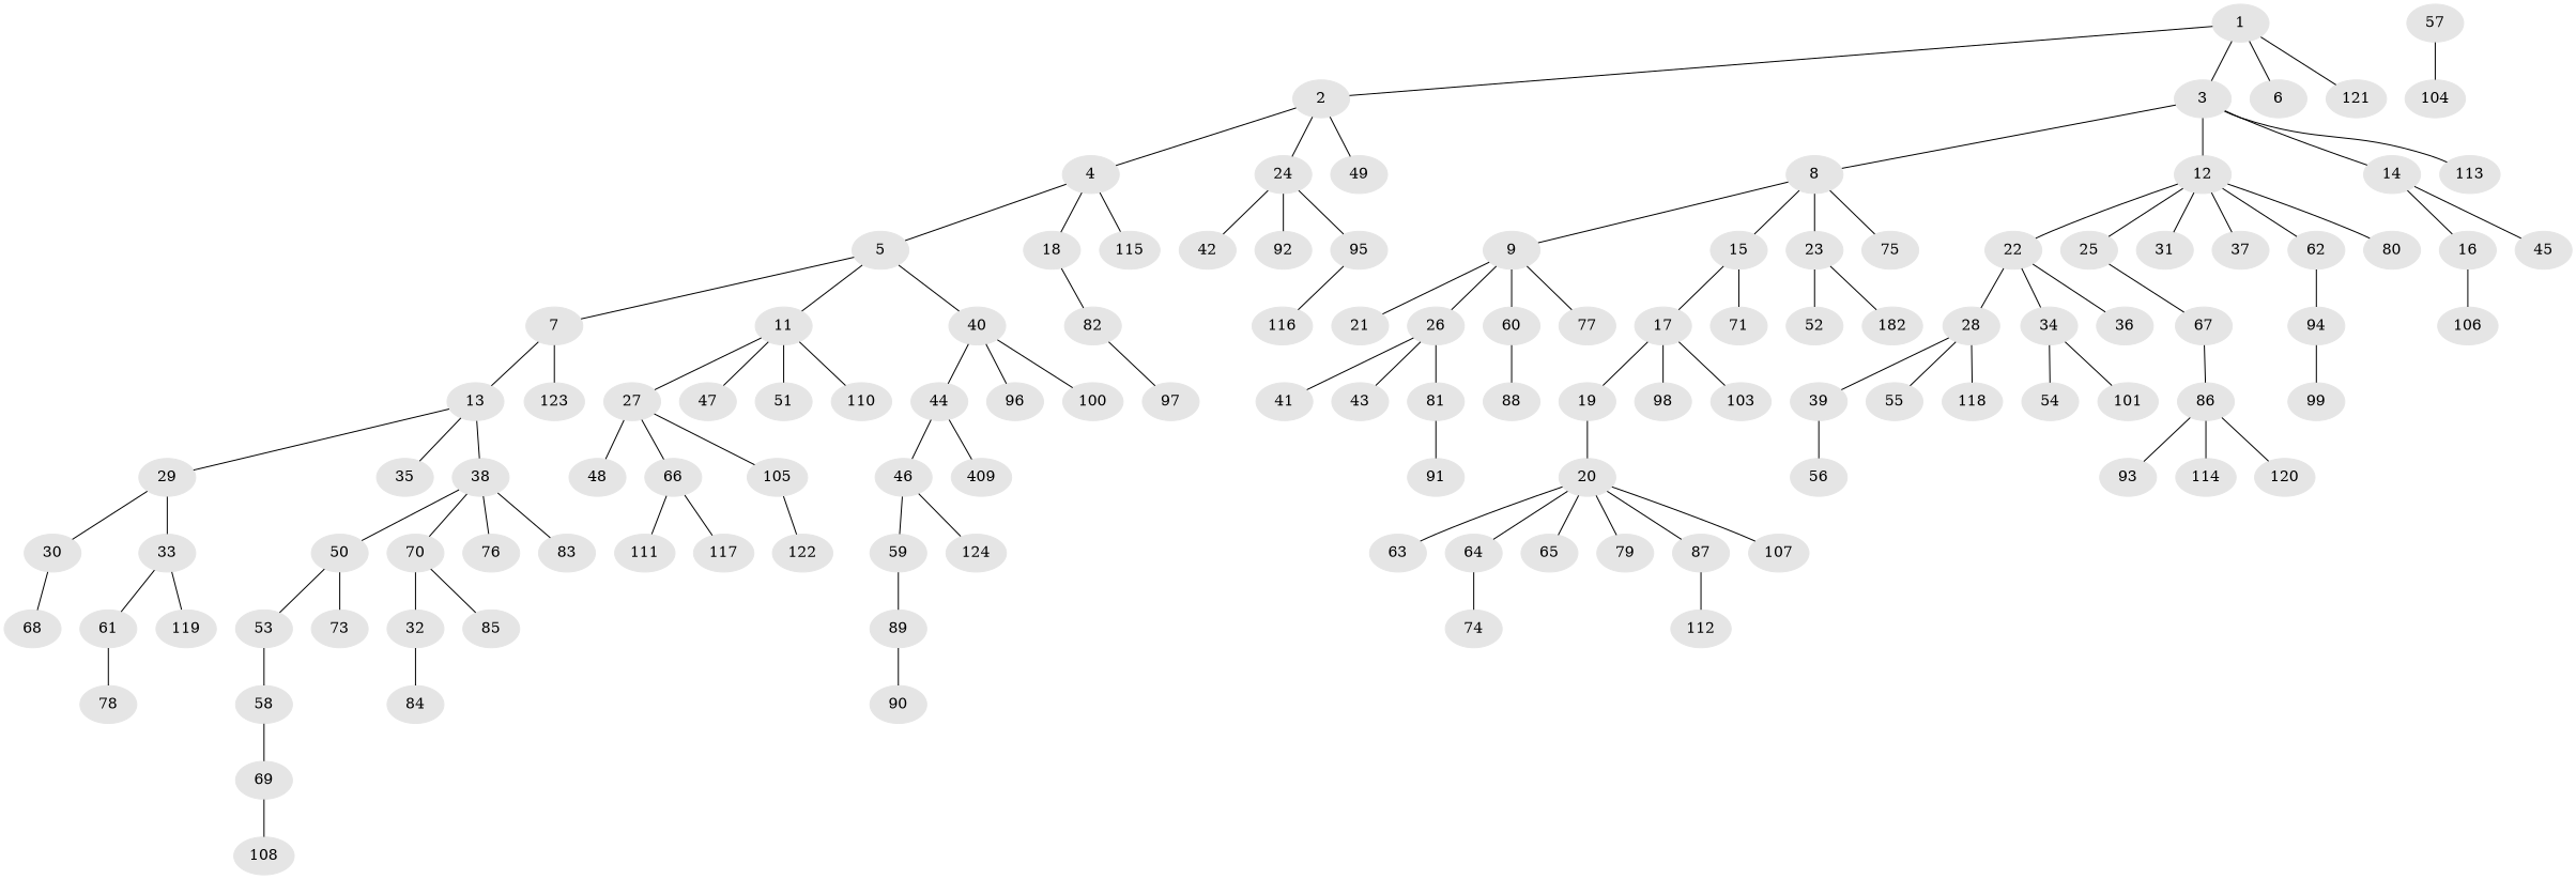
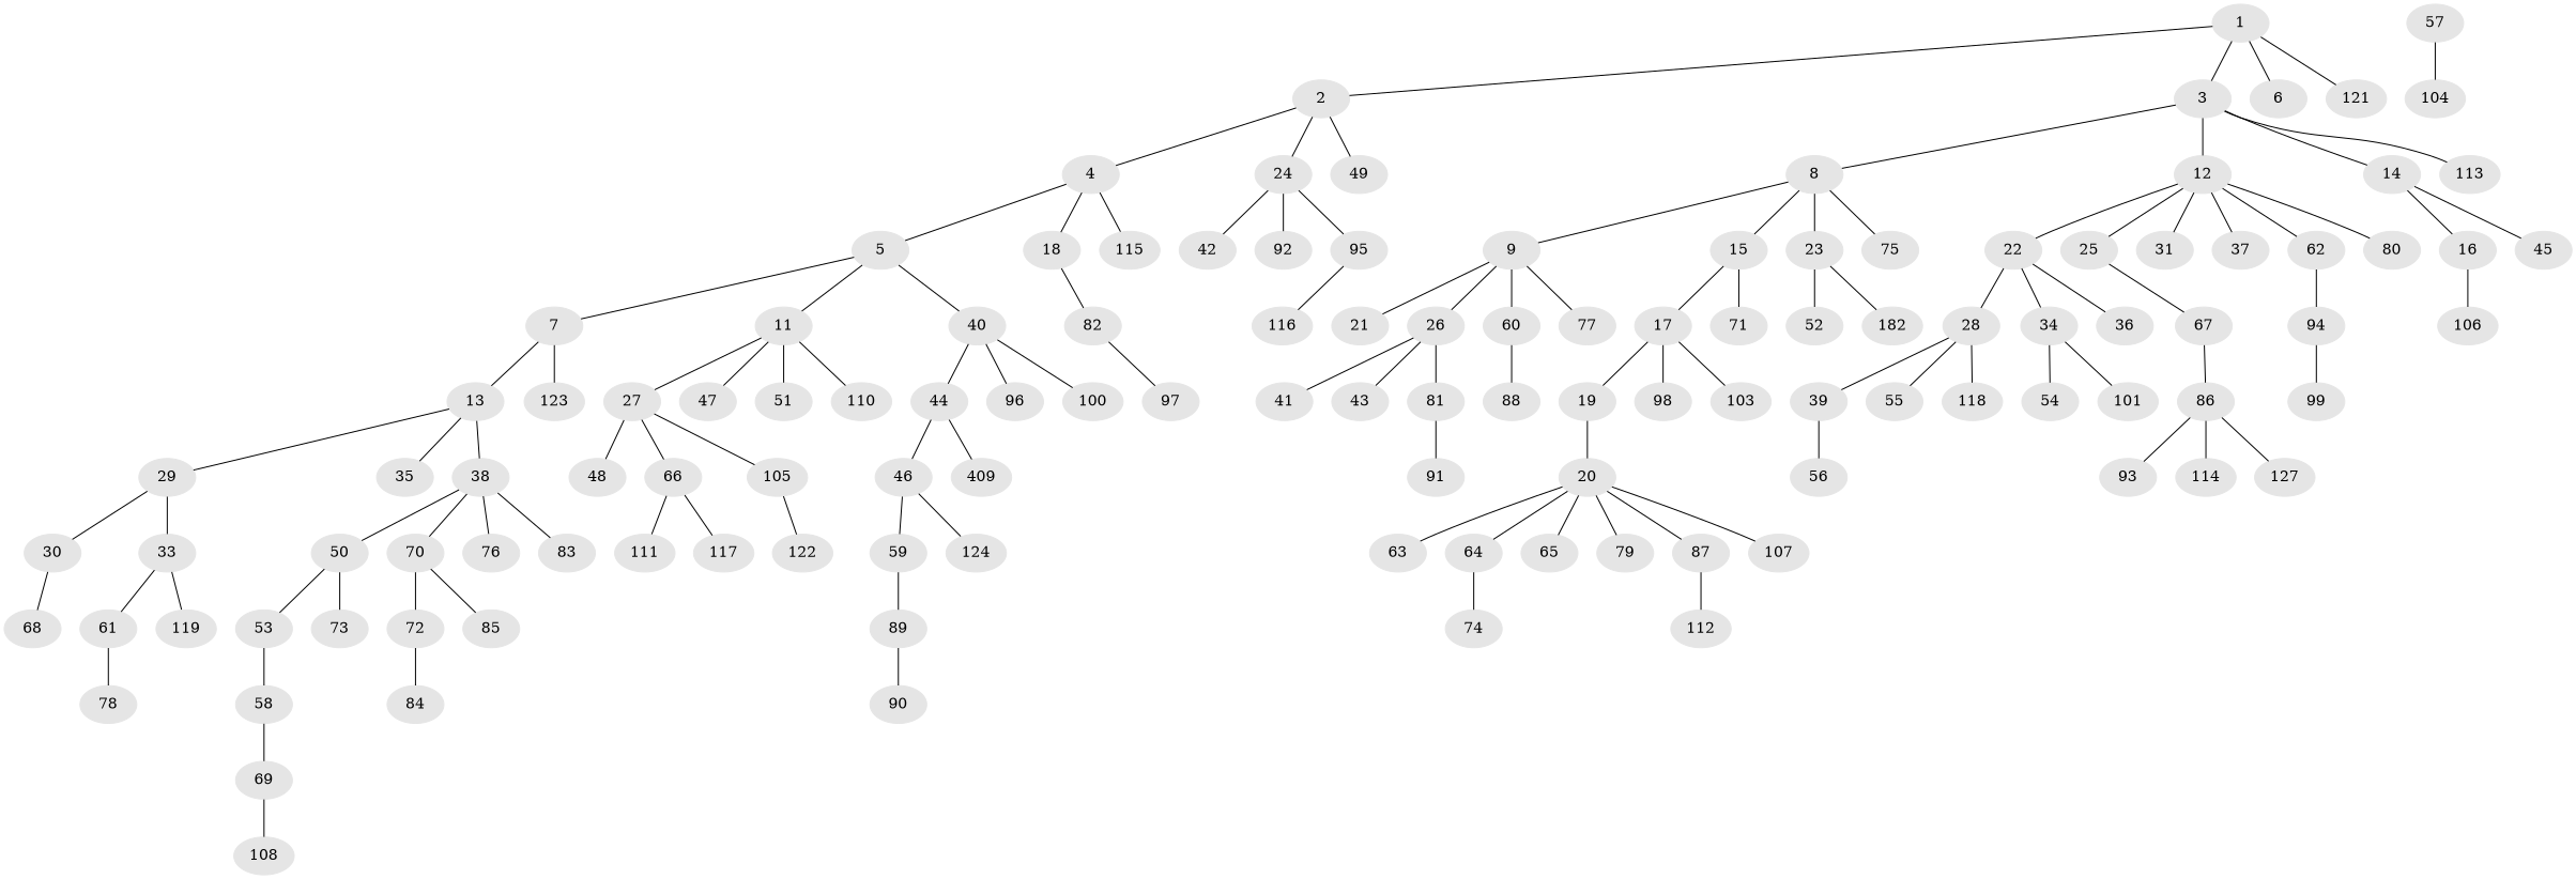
  graph {
    node [color=gray90 style=filled]
    1
    2
    3
    6
    121
    4
    24
    49
    8
    12
    14
    113
    5
    18
    115
    42
    92
    95
    9
    15
    23
    75
    22
    25
    31
    37
    62
    80
    16
    45
    7
    11
    40
    82
    13
    123
    27
    47
    51
    110
    44
    96
    100
    29
    35
    38
    21
    26
    60
    77
    17
    71
    52
    n54 [label=182]
    41
    43
    81
    88
    57
    104
    48
    66
    105
    28
    34
    36
    67
    94
    30
    33
    50
    70
    76
    83
    106
    19
    98
    103
    20
    97
    63
    64
    65
    79
    87
    107
    74
    112
    39
    55
    118
    54
    101
    116
    86
    91
    111
    117
    122
    56
    68
    61
    119
    78
    53
    73
-   72 [label=32]
+   72
    85
    46
    n110 [label=409]
    59
    124
    89
    58
    69
    108
    90
    99
    93
    114
-   120
+   120 [label=127]
    84
    1 -- 2
    1 -- 3
    1 -- 6
    1 -- 121
    2 -- 4
    2 -- 24
    2 -- 49
    3 -- 8
    3 -- 12
    3 -- 14
    3 -- 113
    4 -- 5
    4 -- 18
    4 -- 115
    24 -- 42
    24 -- 92
    24 -- 95
    8 -- 9
    8 -- 15
    8 -- 23
    8 -- 75
    12 -- 22
    12 -- 25
    12 -- 31
    12 -- 37
    12 -- 62
    12 -- 80
    14 -- 16
    14 -- 45
    5 -- 7
    5 -- 11
    5 -- 40
    18 -- 82
    95 -- 116
    9 -- 21
    9 -- 26
    9 -- 60
    9 -- 77
    15 -- 17
    15 -- 71
    23 -- 52
    23 -- n54
    22 -- 28
    22 -- 34
    22 -- 36
    25 -- 67
    62 -- 94
    16 -- 106
    7 -- 13
    7 -- 123
    11 -- 27
    11 -- 47
    11 -- 51
    11 -- 110
    40 -- 44
    40 -- 96
    40 -- 100
    82 -- 97
    13 -- 29
    13 -- 35
    13 -- 38
    27 -- 48
    27 -- 66
    27 -- 105
    44 -- 46
    44 -- n110
    29 -- 30
    29 -- 33
    38 -- 50
    38 -- 70
    38 -- 76
    38 -- 83
    26 -- 41
    26 -- 43
    26 -- 81
    60 -- 88
    17 -- 19
    17 -- 98
    17 -- 103
    81 -- 91
    57 -- 104
    66 -- 111
    66 -- 117
    105 -- 122
    28 -- 39
    28 -- 55
    28 -- 118
    34 -- 54
    34 -- 101
    67 -- 86
    94 -- 99
    30 -- 68
    33 -- 61
    33 -- 119
    50 -- 53
    50 -- 73
    70 -- 72
    70 -- 85
    19 -- 20
    20 -- 63
    20 -- 64
    20 -- 65
    20 -- 79
    20 -- 87
    20 -- 107
    64 -- 74
    87 -- 112
    39 -- 56
    86 -- 93
    86 -- 114
    86 -- 120
    61 -- 78
    53 -- 58
    72 -- 84
    46 -- 59
    46 -- 124
    59 -- 89
    89 -- 90
    58 -- 69
    69 -- 108
  }
